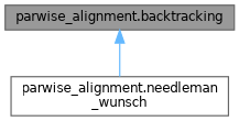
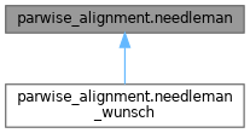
  digraph {
    rankdir=TB
    node [fontname=Helvetica fontsize=10 shape=box style=filled]
-   n1 [color=gray40 fillcolor=grey60 fontcolor=black height=0.2 label="parwise_alignment.backtracking" width=0.4]
+   n1 [color=gray40 fillcolor=grey60 fontcolor=black height=0.2 label="parwise_alignment.needleman" width=0.4]
    n2 [color=grey40 fillcolor=white height=0.2 label="parwise_alignment.needleman\l_wunsch" width=0.4]
    n1 -> n2 [color=steelblue1 dir=back fontname=Helvetica fontsize=10 labelfontname=Helvetica labelfontsize=10 style=solid]
  }
